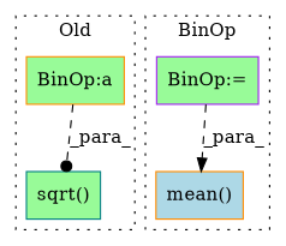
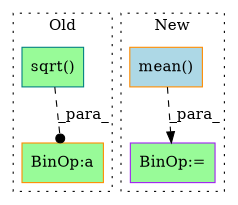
  digraph {
    node [a=75 color=darkorange fillcolor=palegreen l=3 shape=box style=filled]
    edge [style=dashed]
    n1 [color=teal l="10,1" label="sqrt()" s="10808,10824"]
    n2 [a=82 label="BinOp:a" s=10805]
    n3 [fillcolor=lightblue l="11,1" label="mean()" s="10727,10760"]
    n4 [a=68 color=purple label="BinOp:=" s=10838]
    subgraph cluster_1 {
      label=Old
      style=dotted
      n1
      n2
    }
    subgraph cluster_2 {
-     label=BinOp
+     label=New
      style=dotted
      n3
      n4
    }
-   n2 -> n1 [arrowhead=dot label=_para_]
-   n4 -> n3 [arrowhead=normal label=_para_]
+   n1 -> n2 [arrowhead=dot label=_para_]
+   n3 -> n4 [arrowhead=normal label=_para_]
  }
